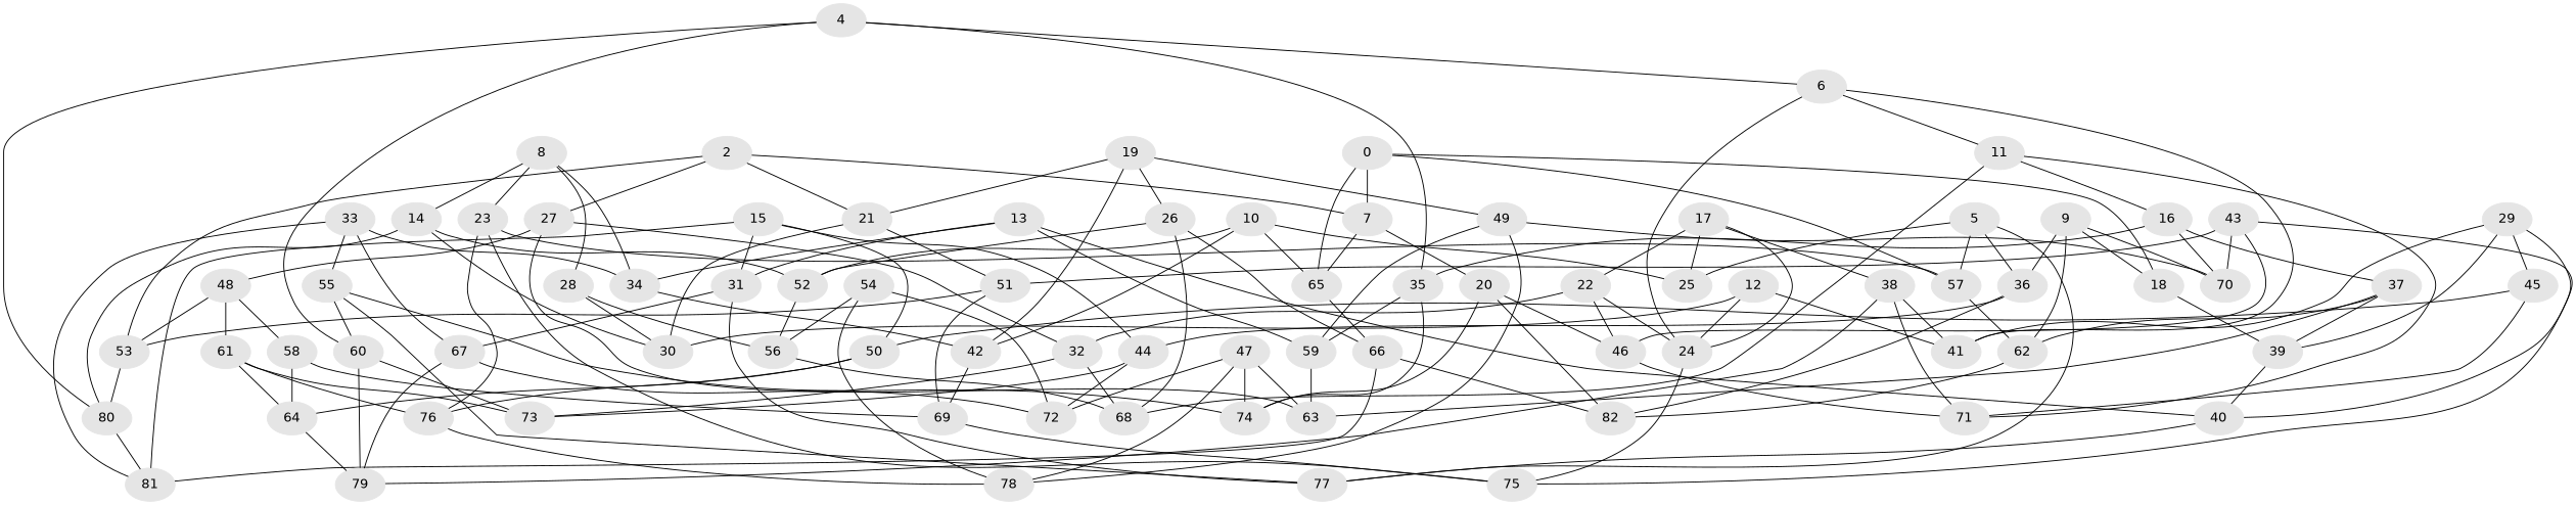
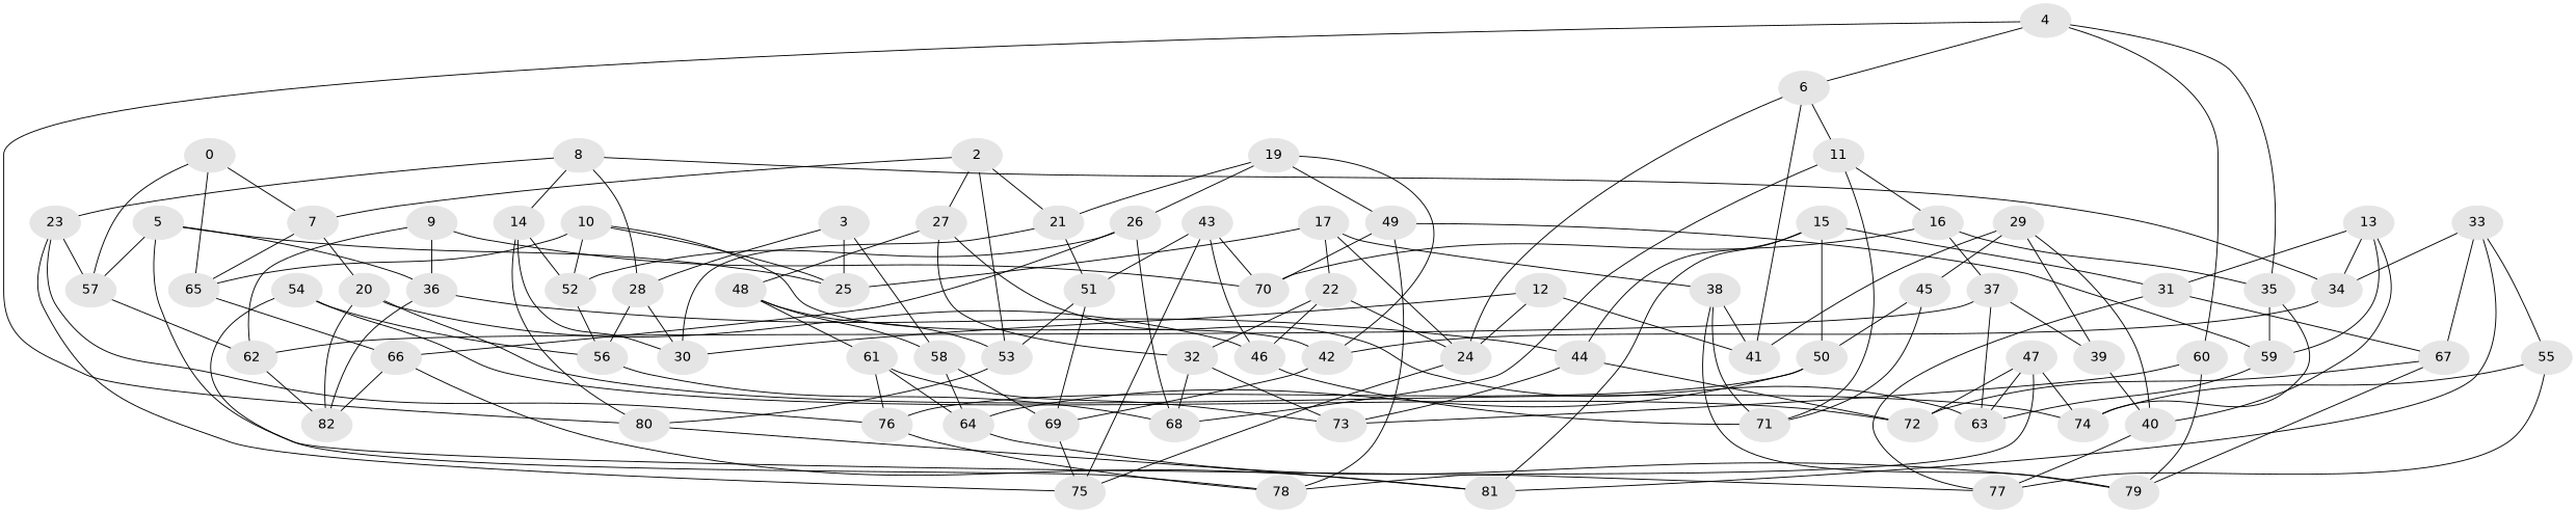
  graph {
    fontname="DejaVu Sans"
    node [color=gray90 fontname="DejaVu Sans" style=filled]
    edge [fontname="DejaVu Sans"]
    n1 [label=0]
    7
-   18
    57
    65
    20
    39
    62
    66
    2
    21
    27
    53
    30
    51
    32
    48
    63
    80
+   3
    25
    28
    58
    56
    54
    72
    78
    69
    64
    4
    6
    35
    60
    11
    41
    24
    59
    74
    73
    79
    81
    5
    36
    77
    44
    82
    16
    68
    71
    12
    46
    8
    14
    23
    34
    52
    75
    76
    42
    9
    70
    10
    37
    13
    31
    40
    67
    15
    50
    17
    22
    38
    45
    19
    26
    49
    61
    29
    33
    55
    43
    47
    n1 -- 7
-   n1 -- 18
    n1 -- 57
    n1 -- 65
    7 -- 65
    7 -- 20
-   18 -- 39
    57 -- 62
    65 -- 66
    20 -- 74
    20 -- 82
    20 -- 46
    39 -- 40
    62 -- 82
    66 -- 81
    66 -- 82
    2 -- 7
    2 -- 21
    2 -- 27
    2 -- 53
    21 -- 30
    21 -- 51
    27 -- 32
    27 -- 48
    27 -- 63
    53 -- 80
    51 -- 53
    51 -- 69
    32 -- 73
    32 -- 68
    48 -- 53
    48 -- 58
    48 -- 61
    80 -- 81
+   3 -- 25
+   3 -- 28
+   3 -- 58
    28 -- 30
    28 -- 56
    58 -- 69
    58 -- 64
    56 -- 68
    54 -- 56
    54 -- 72
    54 -- 78
    69 -- 75
    64 -- 79
    4 -- 80
    4 -- 6
    4 -- 35
    4 -- 60
    6 -- 11
    6 -- 41
    6 -- 24
    35 -- 59
    35 -- 74
    60 -- 73
    60 -- 79
    11 -- 16
    11 -- 68
    11 -- 71
    24 -- 75
    59 -- 63
    5 -- 57
    5 -- 25
    5 -- 36
    5 -- 77
    36 -- 44
    36 -- 82
    44 -- 72
    44 -- 73
    16 -- 35
    16 -- 70
    16 -- 37
    12 -- 30
    12 -- 41
    12 -- 24
    46 -- 71
    8 -- 28
    8 -- 14
    8 -- 23
    8 -- 34
    14 -- 30
    14 -- 80
    14 -- 52
    23 -- 57
    23 -- 75
    23 -- 76
    34 -- 42
    52 -- 56
    76 -- 78
    42 -- 69
-   9 -- 18
    9 -- 62
    9 -- 36
    9 -- 70
    10 -- 65
    10 -- 25
    10 -- 52
    10 -- 42
    37 -- 39
    37 -- 62
    37 -- 63
    13 -- 59
    13 -- 34
    13 -- 31
    13 -- 40
    31 -- 77
    31 -- 67
    40 -- 77
    67 -- 72
    67 -- 79
    15 -- 81
    15 -- 44
    15 -- 31
    15 -- 50
    50 -- 64
    50 -- 76
    17 -- 25
    17 -- 24
    17 -- 22
    17 -- 38
    22 -- 32
    22 -- 24
    22 -- 46
    38 -- 41
    38 -- 79
    38 -- 71
    45 -- 71
    45 -- 50
    19 -- 21
    19 -- 42
    19 -- 26
    19 -- 49
    26 -- 66
    26 -- 68
    26 -- 52
    49 -- 78
    49 -- 59
    49 -- 70
    61 -- 64
    61 -- 73
    61 -- 76
    29 -- 39
    29 -- 41
    29 -- 40
    29 -- 45
    33 -- 81
    33 -- 34
    33 -- 67
    33 -- 55
-   55 -- 60
    55 -- 74
    55 -- 77
    43 -- 51
    43 -- 46
    43 -- 75
    43 -- 70
    47 -- 63
    47 -- 72
    47 -- 78
    47 -- 74
  }
